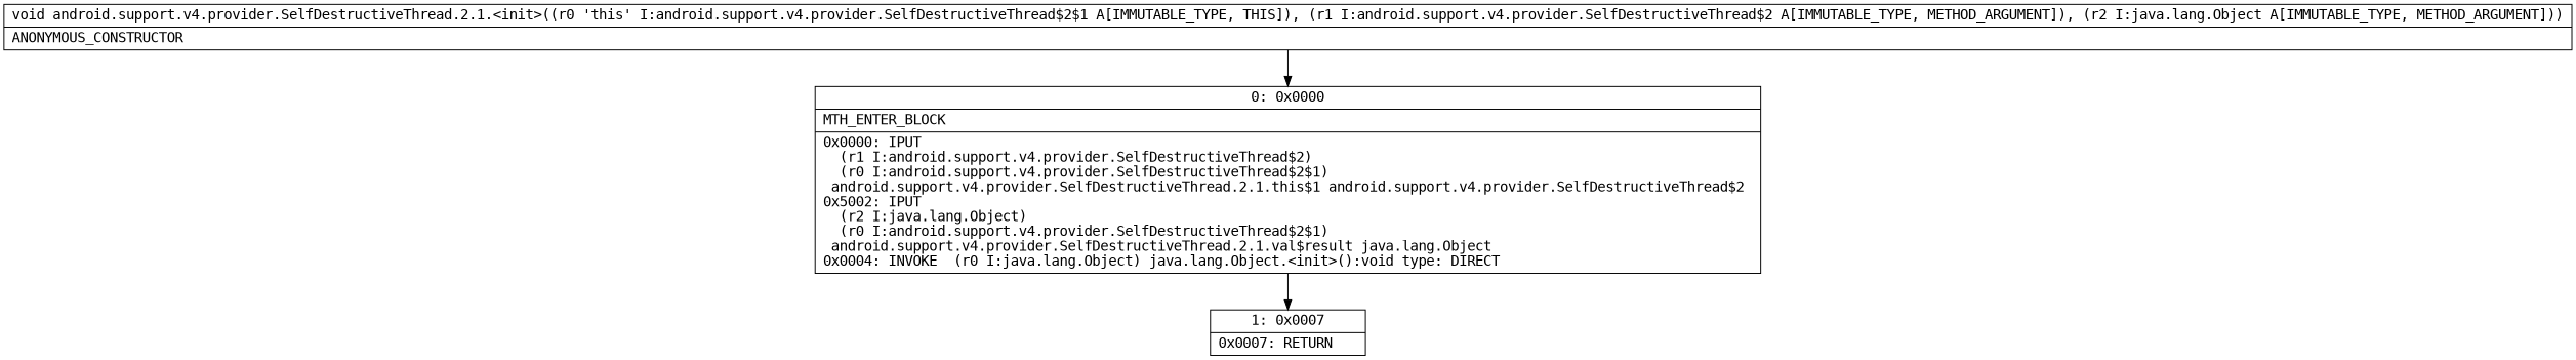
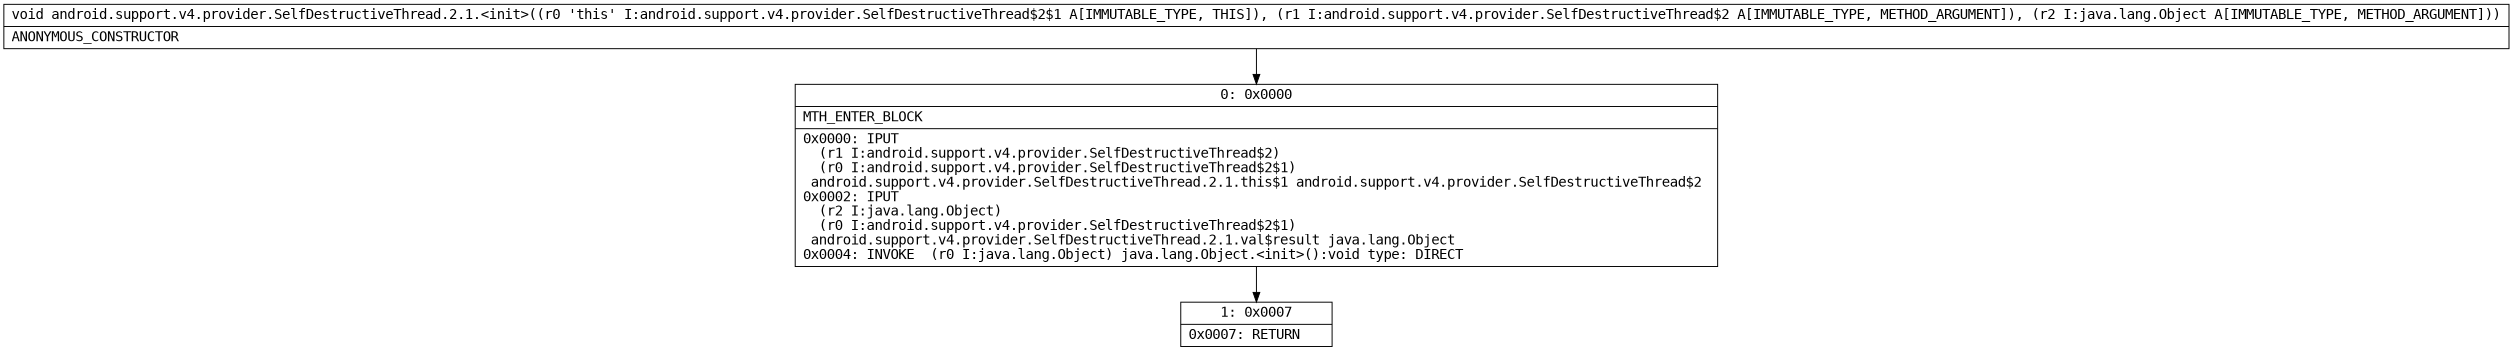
  digraph {
    fontname="DejaVu Sans Mono"
    node [shape=record fontname="DejaVu Sans Mono"]
    edge [fontname="DejaVu Sans Mono"]
-   n1 [label="{0\:\ 0x0000|MTH_ENTER_BLOCK\l|0x0000: IPUT  \l  (r1 I:android.support.v4.provider.SelfDestructiveThread$2)\l  (r0 I:android.support.v4.provider.SelfDestructiveThread$2$1)\l android.support.v4.provider.SelfDestructiveThread.2.1.this$1 android.support.v4.provider.SelfDestructiveThread$2 \l0x5002: IPUT  \l  (r2 I:java.lang.Object)\l  (r0 I:android.support.v4.provider.SelfDestructiveThread$2$1)\l android.support.v4.provider.SelfDestructiveThread.2.1.val$result java.lang.Object \l0x0004: INVOKE  (r0 I:java.lang.Object) java.lang.Object.\<init\>():void type: DIRECT \l}"]
+   n1 [label="{0\:\ 0x0000|MTH_ENTER_BLOCK\l|0x0000: IPUT  \l  (r1 I:android.support.v4.provider.SelfDestructiveThread$2)\l  (r0 I:android.support.v4.provider.SelfDestructiveThread$2$1)\l android.support.v4.provider.SelfDestructiveThread.2.1.this$1 android.support.v4.provider.SelfDestructiveThread$2 \l0x0002: IPUT  \l  (r2 I:java.lang.Object)\l  (r0 I:android.support.v4.provider.SelfDestructiveThread$2$1)\l android.support.v4.provider.SelfDestructiveThread.2.1.val$result java.lang.Object \l0x0004: INVOKE  (r0 I:java.lang.Object) java.lang.Object.\<init\>():void type: DIRECT \l}"]
    n2 [label="{1\:\ 0x0007|0x0007: RETURN   \l}"]
    n3 [label="{void android.support.v4.provider.SelfDestructiveThread.2.1.\<init\>((r0 'this' I:android.support.v4.provider.SelfDestructiveThread$2$1 A[IMMUTABLE_TYPE, THIS]), (r1 I:android.support.v4.provider.SelfDestructiveThread$2 A[IMMUTABLE_TYPE, METHOD_ARGUMENT]), (r2 I:java.lang.Object A[IMMUTABLE_TYPE, METHOD_ARGUMENT]))  | ANONYMOUS_CONSTRUCTOR\l}"]
    n1 -> n2
    n3 -> n1
  }
